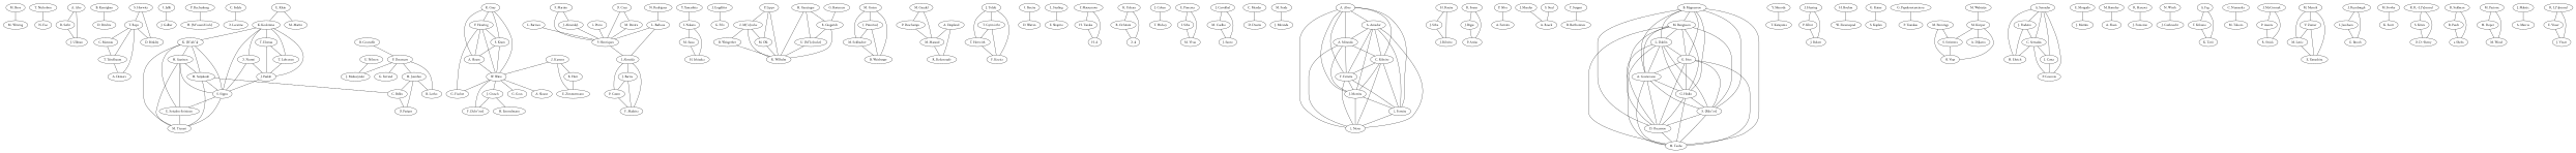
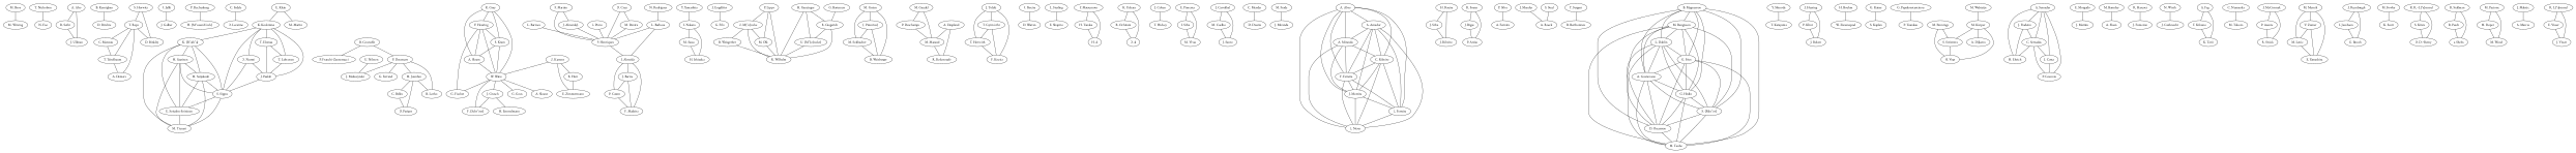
  strict graph {
    fontname="EB Garamond"
    node [fontname="EB Garamond"]
    edge [fontname="EB Garamond"]
    "M. Broy"
    "M. Wirsing"
    "T. Nicholson"
    "N. Foo"
    "A. Aho"
    "R. Sethi"
    "J. Ullman"
    "B. Kernighan"
    "D. Ritchie"
    "T. Reps"
    "C. Marceau"
    "T. Teitelbaum"
    "A. Demers"
    "D. Binkley"
    "F. Jalili"
    "J. Gallier"
    "P. Rechenberg"
    "H. {M\"ossenb\"ock}"
    "C. Fedele"
    "O. Lecarme"
    "E. Klein"
    "K. Koskimies"
    "M. Martin"
    "T. Elomaa"
    "T. Lehtonen"
    "J. Paakki"
    "O. Nurmi"
    "S. Sippu"
    "K. {R\"aih\"a}"
    "E. Soisalon-Soininen"
    "M. Tienari"
    "M. Saarinen"
    "M. Sarjakoski"
    "B. Courcelle"
    "P. Deransart"
+   "P. Franchi-Zannettacci"
    "G. Ferrand"
    "J. Maluszynski"
    "M. Jourdan"
    "B. Lorho"
    "C. Bellec"
    "D. Parigot"
    "W. Waite"
    "G. Goos"
    "A. Sloane"
    "G. Fischer"
    "J. Grosch"
    "F. {Schr\"oer}"
    "H. Emmelmann"
    "L. Barbosa"
    "P. Henriques"
    "J. Almeida"
    "J. Barros"
    "P. Castro"
    "F. Madeira"
    "L. Barroca"
    "F. Martins"
    "J. AlmeidaJ."
    "L. Pinto"
    "U. Kastens"
    "B. Hutt"
    "E. Zimmermann"
    "Y. Yamashita"
    "I. Nakata"
    "M. Sassa"
    "H. Ishizuka"
    "J. Engelfriet"
    "G. Fil\`e"
    "P. Lipps"
    "U. M{\"o}ncke"
    "R. Wilhelm"
    "M. Olk"
    "B. Weisgerber"
    "M. Greim"
    "{. Pistorius}"
    "M. Solsbacher"
    "B. Weisberger"
    "H. Ganzinger"
    "R. Giegerich"
    "U. {M\"{o}ncke}"
    "G. Bartmuss"
    "M. Gaudel"
    "P. Deschamps"
    "M. Mazaud"
    "R. Rokotozafy"
    "A. Despland"
    "J. Tolzki"
    "T. Gyim\'othi"
    "T. Horvcith"
    "F. Kocsiz"
    "F. Pereira"
    "D. Warren"
    "L. Sterling"
    "E. Shapiro"
    "U. Nilsson"
    "Y. Matsumoto"
    "H. Tanaka"
    "H. al"
    "K. Uehara"
    "R. Ochitani"
    "O. al"
    "J. Cohen"
    "T. Hickey"
    "R. Gray"
    "V. Heuring"
    "S. Kram"
    "A. Sloam"
    "E. Pimenta"
    "I. Silva"
    "M. Vivas"
    "J. Carvalhal"
    "M. Coelho"
    "J. Santo"
    "C. Mendes"
    "D. Duarte"
    "M. Frade"
    "J. Miranda"
    "A. Alves"
    "A. Amador"
    "A. Miranda"
    "C. Ribeiro"
    "F. Ferreira"
    "J. Moreira"
    "L. Ferreira"
    "L. Neves"
    "H. Pereira"
    "J. Silva"
    "J. Ribeiro"
    "R. Soares"
    "J. Bigas"
    "P. Areias"
    "P. Silva"
    "A. Ferreira"
    "J. Mendes"
    "A. Roeck"
    "S. Steel"
    "T. Sergent"
    "B. Berthomieu"
    "B. Magnusson"
    "M. Bengtsson"
    "L. Dahlin"
    "G. Fries"
    "A. Gustavsson"
    "G. Hedin"
    "S. {Min\"or}"
    "D. Oscarsson"
    "M. Taube"
    "Y. Shinode"
    "T. Katayama"
    "J. Heering"
    "P. Klint"
    "J. Rekers"
    "H. Boehm"
    "W. Zwaenepoel"
    "G. Kaiser"
    "S. Kaplan"
    "G. Papakonstantinou"
    "P. Tsanakas"
    "M. Kuiper"
    "A. Dijkstra"
    "S. Swierstra"
    "H. Vogt"
    "M. Walsteijn"
    "M. Pennings"
    "A. Sernadas"
    "J. Fiadeiro"
    "C. Sernadas"
    "H. Ehrich"
    "J. Costa"
    "P. Gouveia"
    "E. Morgado"
    "J. Martins"
    "M. Barnsley"
    "A. Sloan"
    "R. Hascoet"
    "J. Fumeron"
    "N. Wirth"
    "J. Gutknecht"
    "A. Feg"
    "T. Kikuno"
    "K. Torii"
    "C. Numaoka"
    "M. Tokoro"
    "J. McCormak"
    "P. Asente"
    "R. Swick"
    "M. Mernik"
    "V. Zumer"
    "M. Lenic"
    n190 [label="E. Yamashita"]
    "D. Cruz"
    "M. Pereira"
    "J. Rumbaugh"
    "I. Jacobson"
    "G. Booch"
    "M. Fowler"
    "K. Scott"
    "R. R.~L{\"a}mmel"
    "S. Kitsis"
    "D. D.~Remy"
    "R. Stallman"
    "R. Pesch"
    "a. Shebs"
    "M. Pacione"
    "M. Roper"
    "M. Wood"
    "J. Maletic"
    "A. Marcus"
    "S. Horwitz"
    "N. Rodrigues"
    "R. L{\"a}mmel"
    "E. Visser"
    "J. Visser"
    "M. Broy" -- "M. Wirsing"
    "T. Nicholson" -- "N. Foo"
    "A. Aho" -- "R. Sethi"
    "A. Aho" -- "J. Ullman"
    "R. Sethi" -- "J. Ullman"
    "B. Kernighan" -- "D. Ritchie"
    "T. Reps" -- "C. Marceau"
    "T. Reps" -- "T. Teitelbaum"
    "T. Reps" -- "A. Demers"
    "T. Reps" -- "D. Binkley"
    "C. Marceau" -- "T. Teitelbaum"
    "T. Teitelbaum" -- "A. Demers"
    "F. Jalili" -- "J. Gallier"
    "P. Rechenberg" -- "H. {M\"ossenb\"ock}"
    "C. Fedele" -- "O. Lecarme"
    "E. Klein" -- "K. Koskimies"
    "E. Klein" -- "M. Martin"
    "K. Koskimies" -- "T. Elomaa"
    "K. Koskimies" -- "T. Lehtonen"
    "K. Koskimies" -- "J. Paakki"
    "K. Koskimies" -- "O. Nurmi"
    "K. Koskimies" -- "S. Sippu"
    "K. Koskimies" -- "K. {R\"aih\"a}"
    "T. Elomaa" -- "T. Lehtonen"
    "T. Elomaa" -- "J. Paakki"
    "T. Lehtonen" -- "J. Paakki"
    "J. Paakki" -- "S. Sippu"
    "O. Nurmi" -- "J. Paakki"
    "O. Nurmi" -- "S. Sippu"
    "S. Sippu" -- "E. Soisalon-Soininen"
    "S. Sippu" -- "M. Tienari"
    "K. {R\"aih\"a}" -- "S. Sippu"
    "K. {R\"aih\"a}" -- "E. Soisalon-Soininen"
    "K. {R\"aih\"a}" -- "M. Tienari"
    "K. {R\"aih\"a}" -- "M. Saarinen"
    "K. {R\"aih\"a}" -- "M. Sarjakoski"
    "E. Soisalon-Soininen" -- "M. Tienari"
    "M. Saarinen" -- "S. Sippu"
    "M. Saarinen" -- "E. Soisalon-Soininen"
    "M. Saarinen" -- "M. Tienari"
    "M. Saarinen" -- "M. Sarjakoski"
    "M. Sarjakoski" -- "S. Sippu"
-   "M. Sarjakoski" -- "C. Bellec"
+   "M. Sarjakoski" -- "E. Soisalon-Soininen"
    "M. Sarjakoski" -- "M. Tienari"
    "B. Courcelle" -- "P. Deransart"
+   "B. Courcelle" -- "P. Franchi-Zannettacci"
    "P. Deransart" -- "G. Ferrand"
    "P. Deransart" -- "J. Maluszynski"
    "P. Deransart" -- "M. Jourdan"
    "P. Deransart" -- "B. Lorho"
    "M. Jourdan" -- "B. Lorho"
    "M. Jourdan" -- "C. Bellec"
    "M. Jourdan" -- "D. Parigot"
    "C. Bellec" -- "D. Parigot"
    "W. Waite" -- "G. Goos"
    "W. Waite" -- "A. Sloane"
    "W. Waite" -- "G. Fischer"
    "W. Waite" -- "J. Grosch"
    "W. Waite" -- "F. {Schr\"oer}"
    "J. Grosch" -- "F. {Schr\"oer}"
    "J. Grosch" -- "H. Emmelmann"
    "L. Barbosa" -- "P. Henriques"
    "P. Henriques" -- "J. Almeida"
    "J. Almeida" -- "L. Barbosa"
    "J. Almeida" -- "J. Barros"
    "J. Almeida" -- "P. Castro"
    "J. Almeida" -- "F. Madeira"
    "J. Barros" -- "P. Castro"
    "J. Barros" -- "F. Madeira"
    "P. Castro" -- "F. Madeira"
    "L. Barroca" -- "P. Henriques"
    "F. Martins" -- "P. Henriques"
    "F. Martins" -- "J. AlmeidaJ."
    "J. AlmeidaJ." -- "P. Henriques"
    "L. Pinto" -- "P. Henriques"
    "U. Kastens" -- "W. Waite"
    "U. Kastens" -- "B. Hutt"
    "U. Kastens" -- "E. Zimmermann"
    "B. Hutt" -- "E. Zimmermann"
    "Y. Yamashita" -- "I. Nakata"
    "I. Nakata" -- "M. Sassa"
    "M. Sassa" -- "H. Ishizuka"
    "H. Ishizuka" -- "I. Nakata"
    "J. Engelfriet" -- "G. Fil\`e"
    "P. Lipps" -- "U. M{\"o}ncke"
    "P. Lipps" -- "R. Wilhelm"
    "P. Lipps" -- "M. Olk"
    "U. M{\"o}ncke" -- "R. Wilhelm"
    "U. M{\"o}ncke" -- "M. Olk"
    "U. M{\"o}ncke" -- "B. Weisgerber"
    "M. Olk" -- "R. Wilhelm"
    "B. Weisgerber" -- "R. Wilhelm"
    "M. Greim" -- "{. Pistorius}"
    "M. Greim" -- "M. Solsbacher"
    "M. Greim" -- "B. Weisberger"
    "{. Pistorius}" -- "M. Solsbacher"
    "{. Pistorius}" -- "B. Weisberger"
    "M. Solsbacher" -- "B. Weisberger"
    "H. Ganzinger" -- "R. Wilhelm"
    "H. Ganzinger" -- "R. Giegerich"
    "H. Ganzinger" -- "U. {M\"{o}ncke}"
    "R. Giegerich" -- "R. Wilhelm"
    "R. Giegerich" -- "U. {M\"{o}ncke}"
    "U. {M\"{o}ncke}" -- "R. Wilhelm"
    "G. Bartmuss" -- "R. Giegerich"
    "M. Gaudel" -- "P. Deschamps"
    "M. Gaudel" -- "M. Mazaud"
    "P. Deschamps" -- "M. Mazaud"
    "M. Mazaud" -- "R. Rokotozafy"
    "A. Despland" -- "M. Mazaud"
    "A. Despland" -- "R. Rokotozafy"
    "J. Tolzki" -- "T. Gyim\'othi"
    "J. Tolzki" -- "T. Horvcith"
    "J. Tolzki" -- "F. Kocsiz"
    "T. Gyim\'othi" -- "T. Horvcith"
    "T. Gyim\'othi" -- "F. Kocsiz"
    "T. Horvcith" -- "F. Kocsiz"
    "F. Pereira" -- "D. Warren"
    "L. Sterling" -- "E. Shapiro"
    "U. Nilsson" -- "J. Maluszynski"
    "Y. Matsumoto" -- "H. Tanaka"
    "Y. Matsumoto" -- "H. al"
    "H. Tanaka" -- "H. al"
    "K. Uehara" -- "R. Ochitani"
    "K. Uehara" -- "O. al"
    "R. Ochitani" -- "O. al"
    "J. Cohen" -- "T. Hickey"
    "R. Gray" -- "W. Waite"
    "R. Gray" -- "V. Heuring"
    "R. Gray" -- "S. Kram"
    "R. Gray" -- "A. Sloam"
    "V. Heuring" -- "W. Waite"
    "V. Heuring" -- "G. Fischer"
    "V. Heuring" -- "S. Kram"
    "V. Heuring" -- "A. Sloam"
    "S. Kram" -- "W. Waite"
    "S. Kram" -- "A. Sloam"
    "A. Sloam" -- "W. Waite"
    "E. Pimenta" -- "I. Silva"
    "E. Pimenta" -- "M. Vivas"
    "I. Silva" -- "M. Vivas"
    "J. Carvalhal" -- "M. Coelho"
    "J. Carvalhal" -- "J. Santo"
    "M. Coelho" -- "J. Santo"
    "C. Mendes" -- "D. Duarte"
    "M. Frade" -- "J. Miranda"
    "A. Alves" -- "A. Amador"
    "A. Alves" -- "A. Miranda"
    "A. Alves" -- "C. Ribeiro"
    "A. Alves" -- "F. Ferreira"
    "A. Alves" -- "J. Moreira"
    "A. Alves" -- "L. Ferreira"
    "A. Alves" -- "L. Neves"
    "A. Amador" -- "A. Miranda"
    "A. Amador" -- "C. Ribeiro"
    "A. Amador" -- "F. Ferreira"
    "A. Amador" -- "J. Moreira"
    "A. Amador" -- "L. Ferreira"
    "A. Amador" -- "L. Neves"
    "A. Miranda" -- "C. Ribeiro"
    "A. Miranda" -- "F. Ferreira"
    "A. Miranda" -- "J. Moreira"
    "A. Miranda" -- "L. Neves"
    "C. Ribeiro" -- "F. Ferreira"
    "C. Ribeiro" -- "J. Moreira"
    "C. Ribeiro" -- "L. Ferreira"
    "C. Ribeiro" -- "L. Neves"
    "F. Ferreira" -- "J. Moreira"
    "F. Ferreira" -- "L. Ferreira"
    "F. Ferreira" -- "L. Neves"
    "J. Moreira" -- "L. Ferreira"
    "J. Moreira" -- "L. Neves"
    "L. Ferreira" -- "L. Neves"
    "H. Pereira" -- "J. Silva"
    "H. Pereira" -- "J. Ribeiro"
    "J. Silva" -- "J. Ribeiro"
    "R. Soares" -- "J. Bigas"
    "R. Soares" -- "P. Areias"
    "J. Bigas" -- "P. Areias"
    "P. Silva" -- "A. Ferreira"
    "J. Mendes" -- "A. Roeck"
    "S. Steel" -- "A. Roeck"
    "T. Sergent" -- "B. Berthomieu"
    "B. Magnusson" -- "M. Bengtsson"
    "B. Magnusson" -- "L. Dahlin"
    "B. Magnusson" -- "G. Fries"
    "B. Magnusson" -- "A. Gustavsson"
    "B. Magnusson" -- "G. Hedin"
    "B. Magnusson" -- "S. {Min\"or}"
    "B. Magnusson" -- "D. Oscarsson"
    "B. Magnusson" -- "M. Taube"
    "M. Bengtsson" -- "L. Dahlin"
    "M. Bengtsson" -- "G. Fries"
    "M. Bengtsson" -- "A. Gustavsson"
    "M. Bengtsson" -- "G. Hedin"
    "M. Bengtsson" -- "S. {Min\"or}"
    "M. Bengtsson" -- "D. Oscarsson"
    "M. Bengtsson" -- "M. Taube"
    "L. Dahlin" -- "G. Fries"
    "L. Dahlin" -- "A. Gustavsson"
    "L. Dahlin" -- "G. Hedin"
    "L. Dahlin" -- "S. {Min\"or}"
    "L. Dahlin" -- "D. Oscarsson"
    "L. Dahlin" -- "M. Taube"
    "G. Fries" -- "A. Gustavsson"
    "G. Fries" -- "G. Hedin"
    "G. Fries" -- "S. {Min\"or}"
    "G. Fries" -- "D. Oscarsson"
    "G. Fries" -- "M. Taube"
    "A. Gustavsson" -- "G. Hedin"
    "A. Gustavsson" -- "S. {Min\"or}"
    "A. Gustavsson" -- "D. Oscarsson"
    "A. Gustavsson" -- "M. Taube"
    "G. Hedin" -- "S. {Min\"or}"
    "G. Hedin" -- "D. Oscarsson"
    "G. Hedin" -- "M. Taube"
    "S. {Min\"or}" -- "D. Oscarsson"
    "S. {Min\"or}" -- "M. Taube"
    "D. Oscarsson" -- "M. Taube"
    "Y. Shinode" -- "T. Katayama"
    "J. Heering" -- "P. Klint"
    "J. Heering" -- "J. Rekers"
    "P. Klint" -- "J. Rekers"
    "H. Boehm" -- "W. Zwaenepoel"
    "G. Kaiser" -- "S. Kaplan"
    "G. Papakonstantinou" -- "P. Tsanakas"
    "M. Kuiper" -- "A. Dijkstra"
    "M. Kuiper" -- "S. Swierstra"
    "S. Swierstra" -- "H. Vogt"
    "H. Vogt" -- "M. Kuiper"
    "M. Walsteijn" -- "M. Kuiper"
    "M. Pennings" -- "S. Swierstra"
    "M. Pennings" -- "H. Vogt"
    "A. Sernadas" -- "J. Fiadeiro"
    "A. Sernadas" -- "C. Sernadas"
    "A. Sernadas" -- "H. Ehrich"
    "A. Sernadas" -- "J. Costa"
    "A. Sernadas" -- "P. Gouveia"
    "J. Fiadeiro" -- "C. Sernadas"
    "J. Fiadeiro" -- "H. Ehrich"
    "C. Sernadas" -- "H. Ehrich"
    "C. Sernadas" -- "J. Costa"
    "C. Sernadas" -- "P. Gouveia"
    "J. Costa" -- "P. Gouveia"
    "E. Morgado" -- "J. Martins"
    "M. Barnsley" -- "A. Sloan"
    "R. Hascoet" -- "J. Fumeron"
    "N. Wirth" -- "J. Gutknecht"
    "A. Feg" -- "T. Kikuno"
    "A. Feg" -- "K. Torii"
    "T. Kikuno" -- "K. Torii"
    "C. Numaoka" -- "M. Tokoro"
    "J. McCormak" -- "P. Asente"
    "J. McCormak" -- "R. Swick"
    "P. Asente" -- "R. Swick"
    "M. Mernik" -- "V. Zumer"
    "M. Mernik" -- "M. Lenic"
    "M. Mernik" -- n190
    "V. Zumer" -- "M. Lenic"
    "V. Zumer" -- n190
    "M. Lenic" -- n190
    "D. Cruz" -- "P. Henriques"
    "D. Cruz" -- "M. Pereira"
    "M. Pereira" -- "P. Henriques"
    "J. Rumbaugh" -- "I. Jacobson"
    "J. Rumbaugh" -- "G. Booch"
    "I. Jacobson" -- "G. Booch"
    "M. Fowler" -- "K. Scott"
    "R. R.~L{\"a}mmel" -- "S. Kitsis"
    "R. R.~L{\"a}mmel" -- "D. D.~Remy"
    "S. Kitsis" -- "D. D.~Remy"
    "R. Stallman" -- "R. Pesch"
    "R. Stallman" -- "a. Shebs"
    "R. Pesch" -- "a. Shebs"
    "M. Pacione" -- "M. Roper"
    "M. Pacione" -- "M. Wood"
    "M. Roper" -- "M. Wood"
    "J. Maletic" -- "A. Marcus"
    "S. Horwitz" -- "T. Reps"
    "S. Horwitz" -- "D. Binkley"
    "N. Rodrigues" -- "L. Barbosa"
    "R. L{\"a}mmel" -- "E. Visser"
    "R. L{\"a}mmel" -- "J. Visser"
    "E. Visser" -- "J. Visser"
  }
